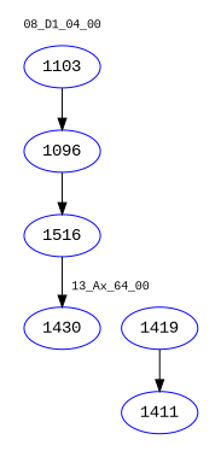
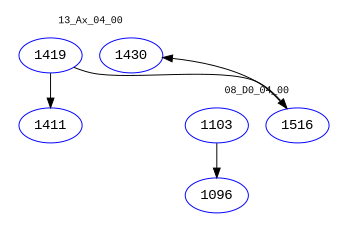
  digraph {
    fontname="Liberation Mono"
    node [color=blue fontname="Liberation Mono"]
    edge [color=black fontname="Liberation Mono"]
    n1 [label=1419]
    n2 [label=1411]
    n3 [label=1430]
    n4 [label=1096]
    n5 [label=1516]
    n6 [label=1103]
    subgraph cluster_1 {
      color=white
      fontsize=10
-     label="13_Ax_64_00"
+     label="13_Ax_04_00"
      n1
      n2
      n3
    }
    subgraph cluster_2 {
      color=white
      fontsize=10
-     label="08_D1_04_00"
+     label="08_D0_04_00"
      n4
      n5
      n6
    }
    n1 -> n2
-   n4 -> n5
+   n1 -> n5
    n5 -> n3
    n6 -> n4
  }
